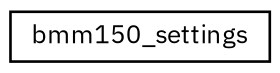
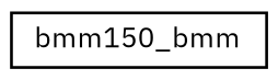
  digraph {
    rankdir=LR
    fontname="IBM Plex Sans"
-   n1 [color=black fillcolor=white fontname="IBM Plex Sans" fontsize=10 height=0.2 label=bmm150_settings shape=record style=filled width=0.4]
+   n1 [color=black fillcolor=white fontname="IBM Plex Sans" fontsize=10 height=0.2 label=bmm150_bmm shape=record style=filled width=0.4]
  }
